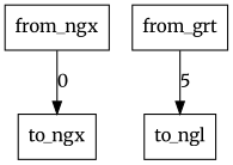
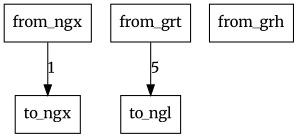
  digraph {
    fontname=Merriweather
    rankdir=TB
    node [fillcolor=white fontname=Merriweather shape=box style=filled]
    edge [fontname=Merriweather]
    n1 [label=<from_ngx>]
    n2 [label=<to_ngx>]
    n3 [label=<from_grt>]
    n4 [label=<to_ngl>]
-   n1 -> n2 [label=0]
+   n5 [label=<from_grh>]
+   n1 -> n2 [label=1]
    n3 -> n4 [label=5]
  }
